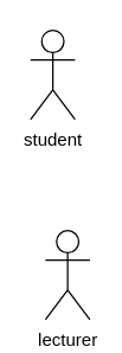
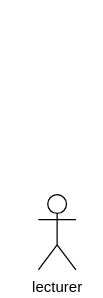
  <mxCell id="0" />
  <mxCell id="1" parent="0" />
- <mxCell id="2" value="student&lt;br&gt;" style="shape=umlActor;verticalLabelPosition=bottom;verticalAlign=top;html=1;outlineConnect=0;" vertex="1" parent="1"><mxGeometry x="20" y="20" width="30" height="60" as="geometry" /></mxCell>
  <mxCell id="3" value="lecturer" style="shape=umlActor;verticalLabelPosition=bottom;verticalAlign=top;html=1;outlineConnect=0;" vertex="1" parent="1"><mxGeometry x="30" y="155" width="30" height="60" as="geometry" /></mxCell>
